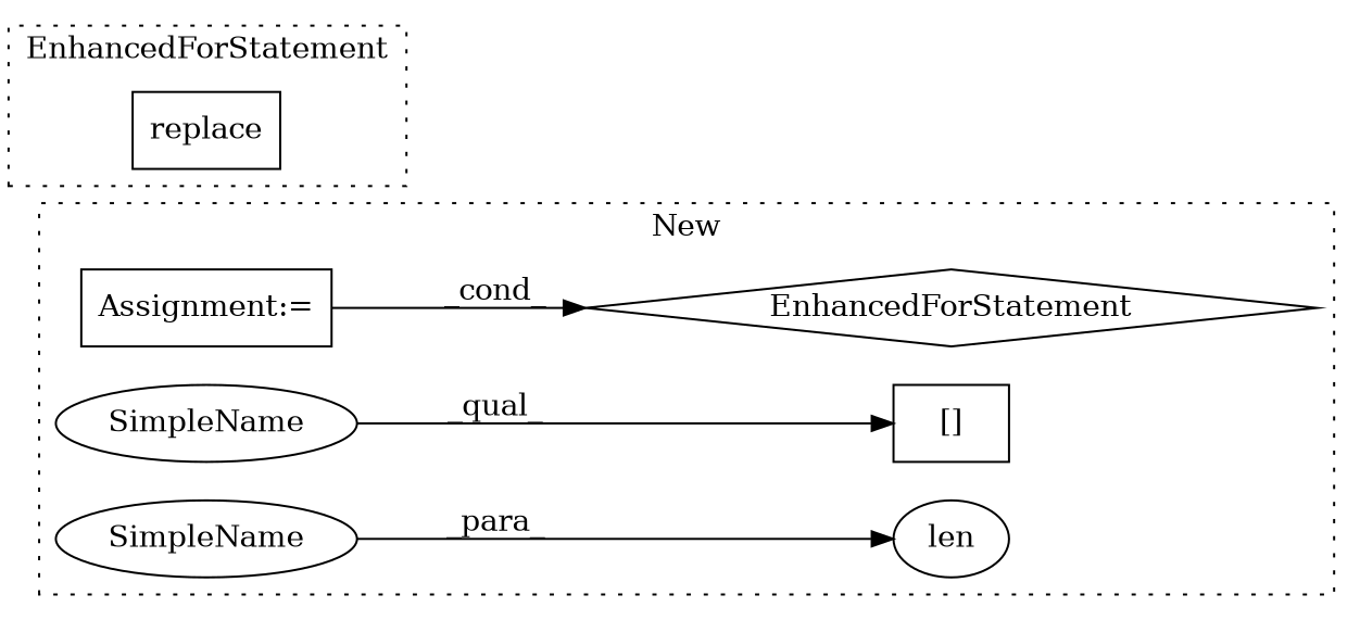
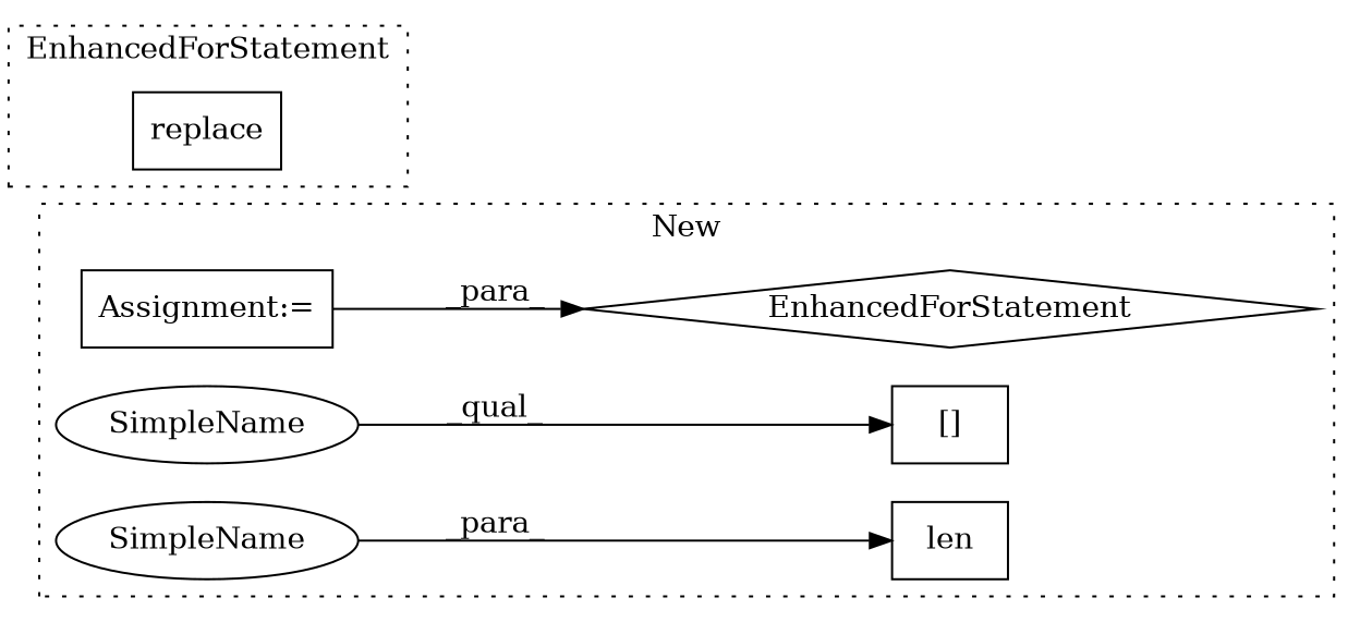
  digraph {
    rankdir=LR
    node [a=32 l="57,2" s="1420,1519" shape=box]
    n1 [a=7 label="Assignment:="]
    n2 [a=70 label=EnhancedForStatement shape=diamond]
-   n3 [l="4,1" label=len s="1503,1517" shape=ellipse]
+   n3 [l="4,1" label=len s="1503,1517"]
    n4 [a=2 l="11,1" label="[]" s="1711,1723"]
    n5 [a=42 l=10 label=SimpleName s=1711 shape=ellipse]
    n6 [a=42 l=10 label=SimpleName s=1507 shape=ellipse]
    n7 [l="8,1" label=replace s="1401,1434"]
    subgraph cluster_1 {
      label=New
      style=dotted
      n1
      n2
      n3
      n4
      n5
      n6
    }
    subgraph cluster_2 {
      label=EnhancedForStatement
      style=dotted
      n7
    }
-   n1 -> n2 [label=_cond_]
+   n1 -> n2 [label=_para_]
    n5 -> n4 [label=_qual_]
    n6 -> n3 [label=_para_]
  }
